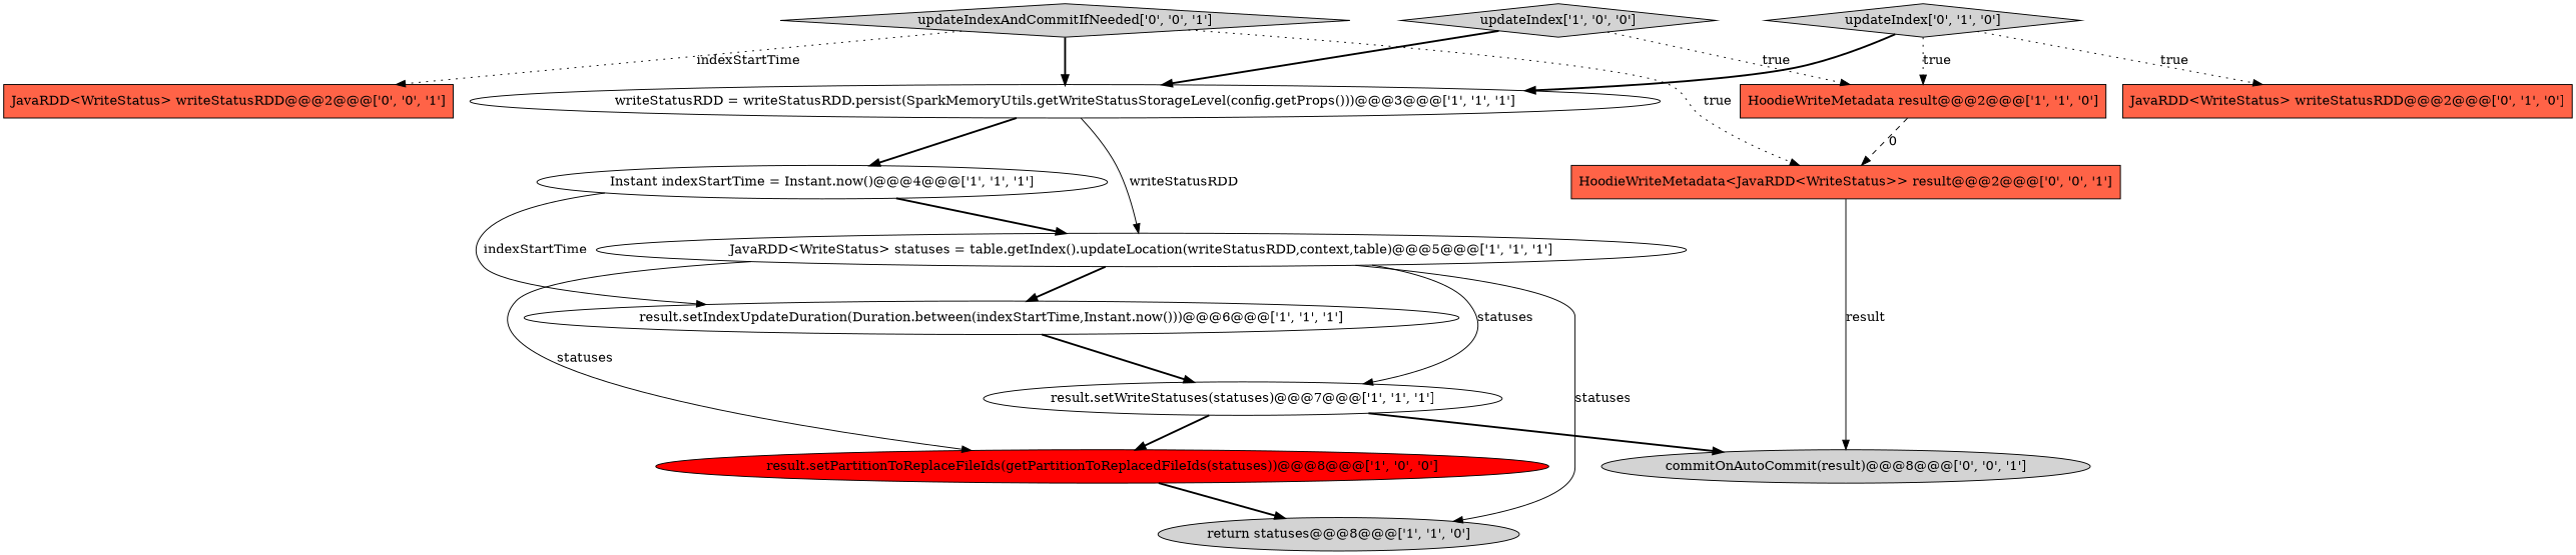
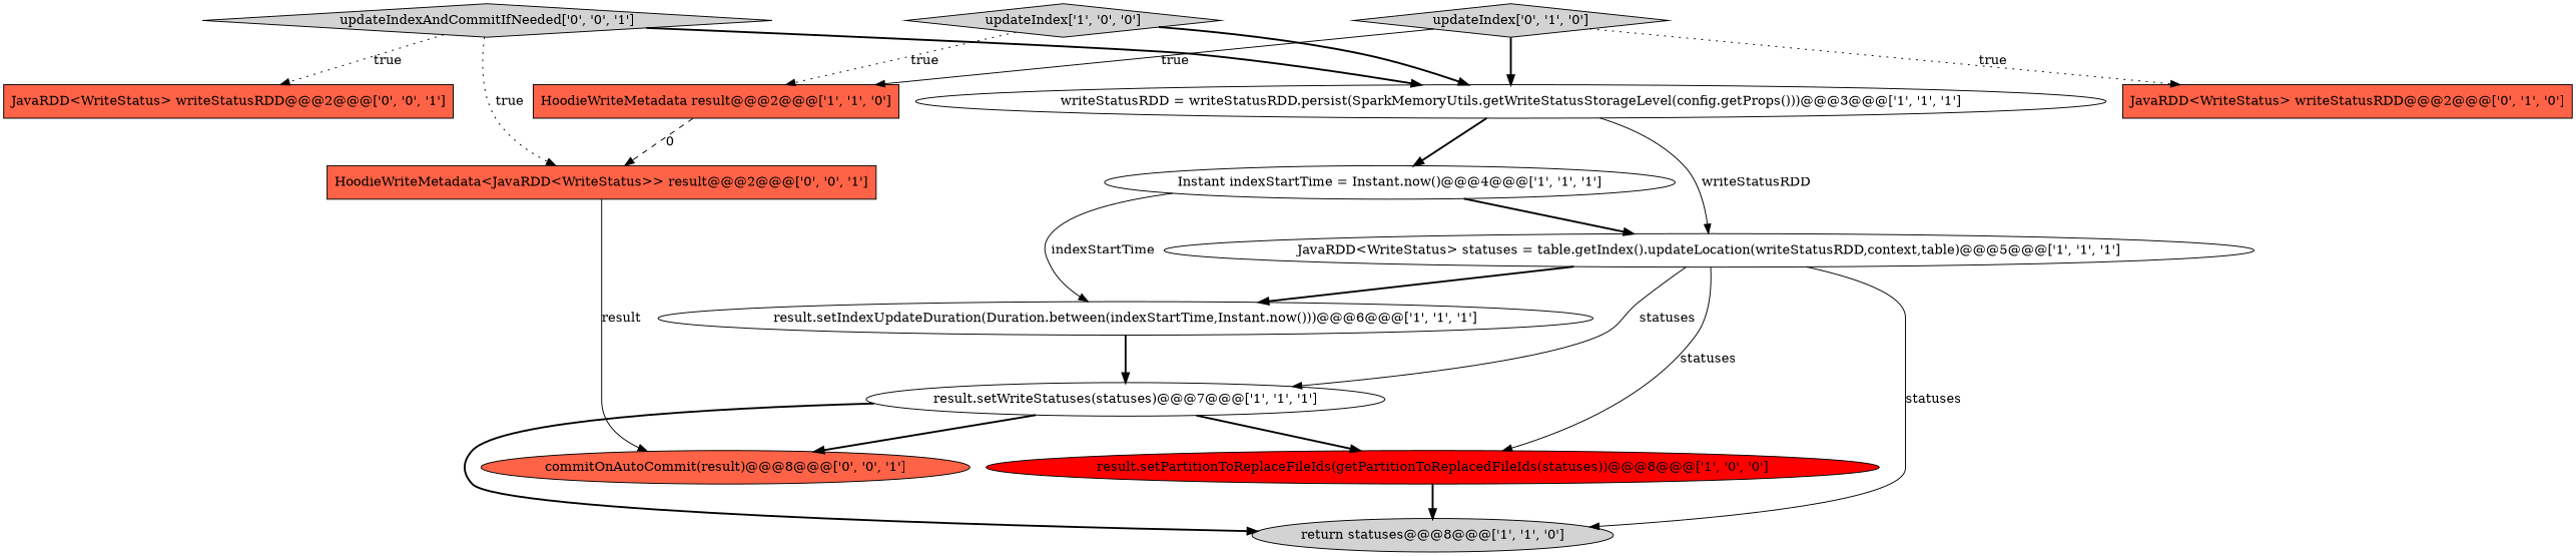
  digraph {
    node [fillcolor=white shape=ellipse style=filled]
    edge [style=bold]
    n1 [label="Instant indexStartTime = Instant.now()@@@4@@@['1', '1', '1']"]
    n2 [label="JavaRDD<WriteStatus> statuses = table.getIndex().updateLocation(writeStatusRDD,context,table)@@@5@@@['1', '1', '1']"]
    n3 [label="result.setIndexUpdateDuration(Duration.between(indexStartTime,Instant.now()))@@@6@@@['1', '1', '1']"]
    n4 [fillcolor=lightgray label="return statuses@@@8@@@['1', '1', '0']"]
    n5 [label="result.setWriteStatuses(statuses)@@@7@@@['1', '1', '1']"]
    n6 [fillcolor=red label="result.setPartitionToReplaceFileIds(getPartitionToReplacedFileIds(statuses))@@@8@@@['1', '0', '0']"]
    n7 [fillcolor=lightgray label="updateIndexAndCommitIfNeeded['0', '0', '1']" shape=diamond]
    n8 [fillcolor=tomato label="JavaRDD<WriteStatus> writeStatusRDD@@@2@@@['0', '0', '1']" shape=box]
    n9 [fillcolor=tomato label="HoodieWriteMetadata<JavaRDD<WriteStatus>> result@@@2@@@['0', '0', '1']" shape=box]
    n10 [label="writeStatusRDD = writeStatusRDD.persist(SparkMemoryUtils.getWriteStatusStorageLevel(config.getProps()))@@@3@@@['1', '1', '1']"]
-   n11 [fillcolor=lightgray label="commitOnAutoCommit(result)@@@8@@@['0', '0', '1']"]
+   n11 [fillcolor=tomato label="commitOnAutoCommit(result)@@@8@@@['0', '0', '1']"]
    n12 [fillcolor=lightgray label="updateIndex['1', '0', '0']" shape=diamond]
    n13 [fillcolor=tomato label="HoodieWriteMetadata result@@@2@@@['1', '1', '0']" shape=box]
    n14 [fillcolor=tomato label="JavaRDD<WriteStatus> writeStatusRDD@@@2@@@['0', '1', '0']" shape=box]
    n15 [fillcolor=lightgray label="updateIndex['0', '1', '0']" shape=diamond]
    n1 -> n2
    n1 -> n3 [label=indexStartTime style=solid]
    n2 -> n3
    n2 -> n4 [label=statuses style=solid]
    n2 -> n5 [label=statuses style=solid]
    n2 -> n6 [label=statuses style=solid]
    n3 -> n5
+   n5 -> n4
    n5 -> n6
    n5 -> n11
    n6 -> n4
-   n7 -> n8 [label=indexStartTime style=dotted]
+   n7 -> n8 [label=true style=dotted]
    n7 -> n9 [label=true style=dotted]
    n7 -> n10
    n9 -> n11 [label=result style=solid]
    n10 -> n1
    n10 -> n2 [label=writeStatusRDD style=solid]
    n12 -> n10
    n12 -> n13 [label=true style=dotted]
    n13 -> n9 [label=0 style=dashed]
    n15 -> n10
-   n15 -> n13 [label=true style=dotted]
+   n15 -> n13 [label=true style=solid]
    n15 -> n14 [label=true style=dotted]
  }
